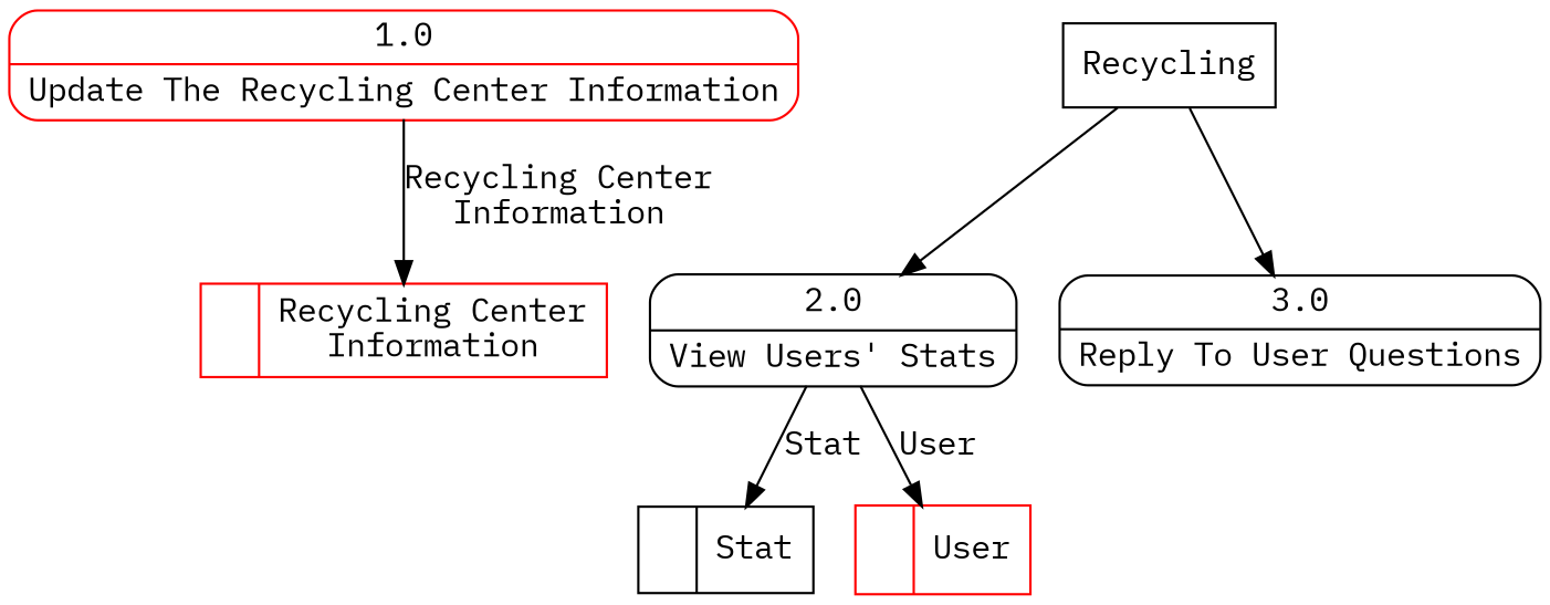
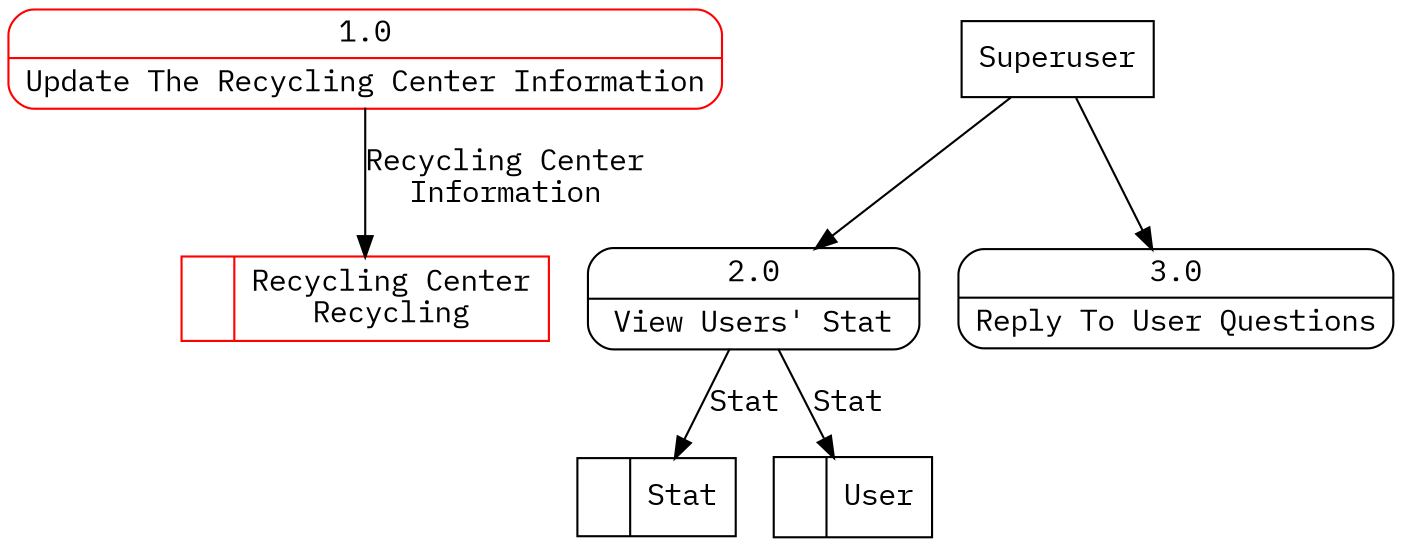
  digraph {
    fontname="IBM Plex Mono"
    node [fontname="IBM Plex Mono" shape=record]
    edge [fontname="IBM Plex Mono"]
-   n1 [color=red label="<f0>  |<f1> Recycling Center\nInformation "]
+   n1 [color=red label="<f0>  |<f1> Recycling Center\nRecycling "]
    n2 [color=black label="<f0>  |<f1> Stat "]
-   n3 [color=red label="<f0>  |<f1> User "]
-   n4 [label=Recycling shape=box]
-   n5 [label="{<f0> 2.0|<f1> View Users' Stats }" shape=Mrecord]
+   n3 [color=black label="<f0>  |<f1> User "]
+   n4 [label=Superuser shape=box]
+   n5 [label="{<f0> 2.0|<f1> View Users' Stat }" shape=Mrecord]
    n6 [label="{<f0> 3.0|<f1> Reply To User Questions }" shape=Mrecord]
    n7 [color=red label="{<f0> 1.0|<f1> Update The Recycling Center Information }" shape=Mrecord]
    n4 -> n5
    n4 -> n6
    n5 -> n2 [label=Stat]
-   n5 -> n3 [label=User]
+   n5 -> n3 [label=Stat]
    n7 -> n1 [label="Recycling Center\nInformation"]
  }
